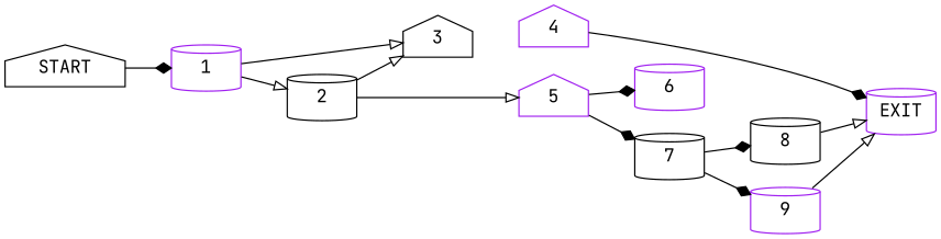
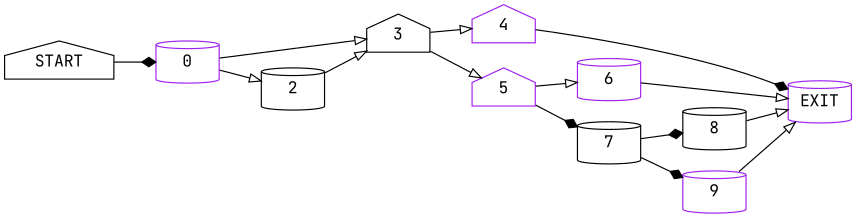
  digraph {
    fontname="JetBrains Mono"
    rankdir=LR
    node [color=purple fontname="JetBrains Mono" shape=cylinder]
    edge [arrowhead=onormal fontname="JetBrains Mono"]
    n1 [color=black label=START shape=house]
-   1
+   1 [label=0]
    2 [color=black]
    3 [color=black shape=house]
    n5 [label=EXIT]
    4 [shape=house]
    5 [shape=house]
    6
    7 [color=black]
    8 [color=black]
    9
    n1 -> 1 [arrowhead=diamond]
    1 -> 2
    1 -> 3
    2 -> 3
-   2 -> 5
+   3 -> 4
+   3 -> 5
    4 -> n5 [arrowhead=diamond]
-   5 -> 6 [arrowhead=diamond]
+   5 -> 6
    5 -> 7 [arrowhead=diamond]
+   6 -> n5
    7 -> 8 [arrowhead=diamond]
    7 -> 9 [arrowhead=diamond]
    8 -> n5
    9 -> n5
  }
